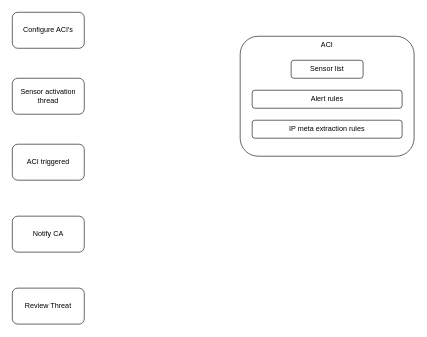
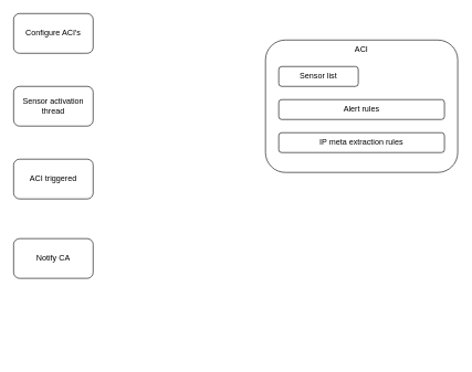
  <mxCell id="0" />
  <mxCell id="1" parent="0" />
  <mxCell id="2" value="Configure ACI's" style="rounded=1;whiteSpace=wrap;html=1;" vertex="1" parent="1"><mxGeometry x="20" y="20" width="120" height="60" as="geometry" /></mxCell>
  <mxCell id="3" value="Sensor activation thread" style="rounded=1;whiteSpace=wrap;html=1;" vertex="1" parent="1"><mxGeometry x="20" y="130" width="120" height="60" as="geometry" /></mxCell>
  <mxCell id="4" value="ACI triggered" style="rounded=1;whiteSpace=wrap;html=1;" vertex="1" parent="1"><mxGeometry x="20" y="240" width="120" height="60" as="geometry" /></mxCell>
  <mxCell id="5" value="ACI" style="rounded=1;whiteSpace=wrap;html=1;verticalAlign=top;" vertex="1" parent="1"><mxGeometry x="400" y="60" width="290" height="200" as="geometry" /></mxCell>
- <mxCell id="6" value="Sensor list" style="rounded=1;whiteSpace=wrap;html=1;" vertex="1" parent="1"><mxGeometry x="485" y="100" width="120" height="30" as="geometry" /></mxCell>
+ <mxCell id="6" value="Sensor list" style="rounded=1;whiteSpace=wrap;html=1;" vertex="1" parent="1"><mxGeometry x="420" y="100" width="120" height="30" as="geometry" /></mxCell>
  <mxCell id="7" value="Alert rules" style="rounded=1;whiteSpace=wrap;html=1;" vertex="1" parent="1"><mxGeometry x="420" y="150" width="250" height="30" as="geometry" /></mxCell>
  <mxCell id="8" value="IP meta extraction rules" style="rounded=1;whiteSpace=wrap;html=1;" vertex="1" parent="1"><mxGeometry x="420" y="200" width="250" height="30" as="geometry" /></mxCell>
  <mxCell id="9" value="Notify CA" style="rounded=1;whiteSpace=wrap;html=1;" vertex="1" parent="1"><mxGeometry x="20" y="360" width="120" height="60" as="geometry" /></mxCell>
- <mxCell id="10" value="Review Threat" style="rounded=1;whiteSpace=wrap;html=1;" vertex="1" parent="1"><mxGeometry x="20" y="480" width="120" height="60" as="geometry" /></mxCell>
